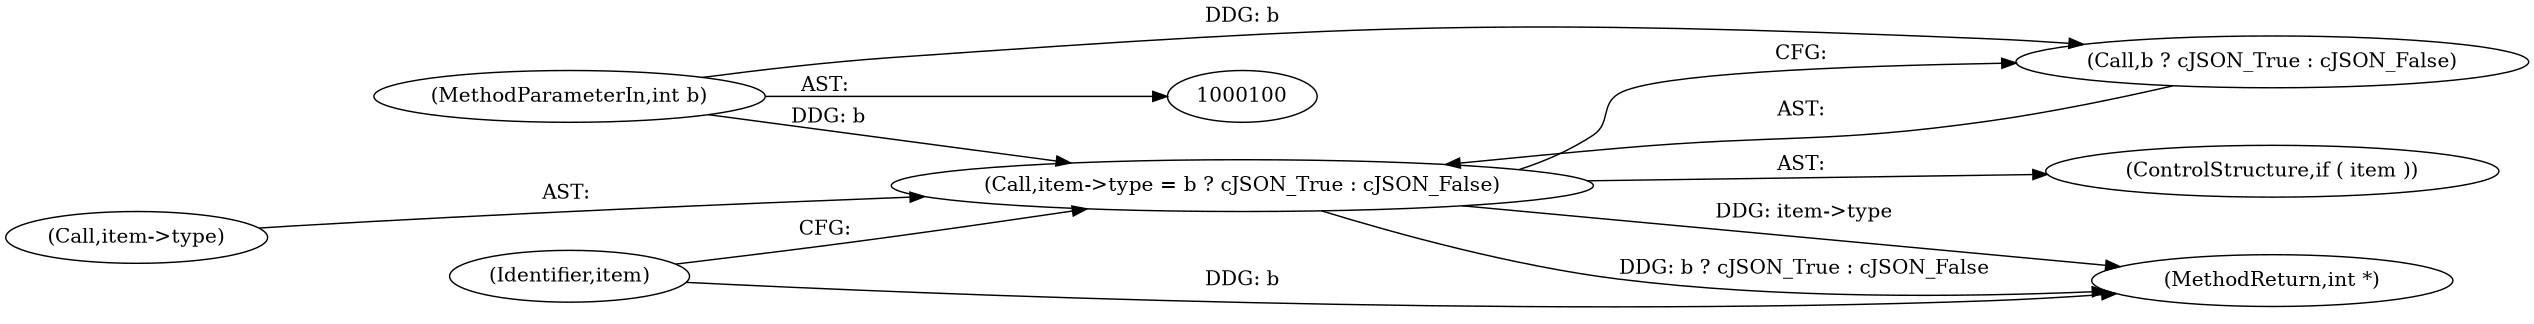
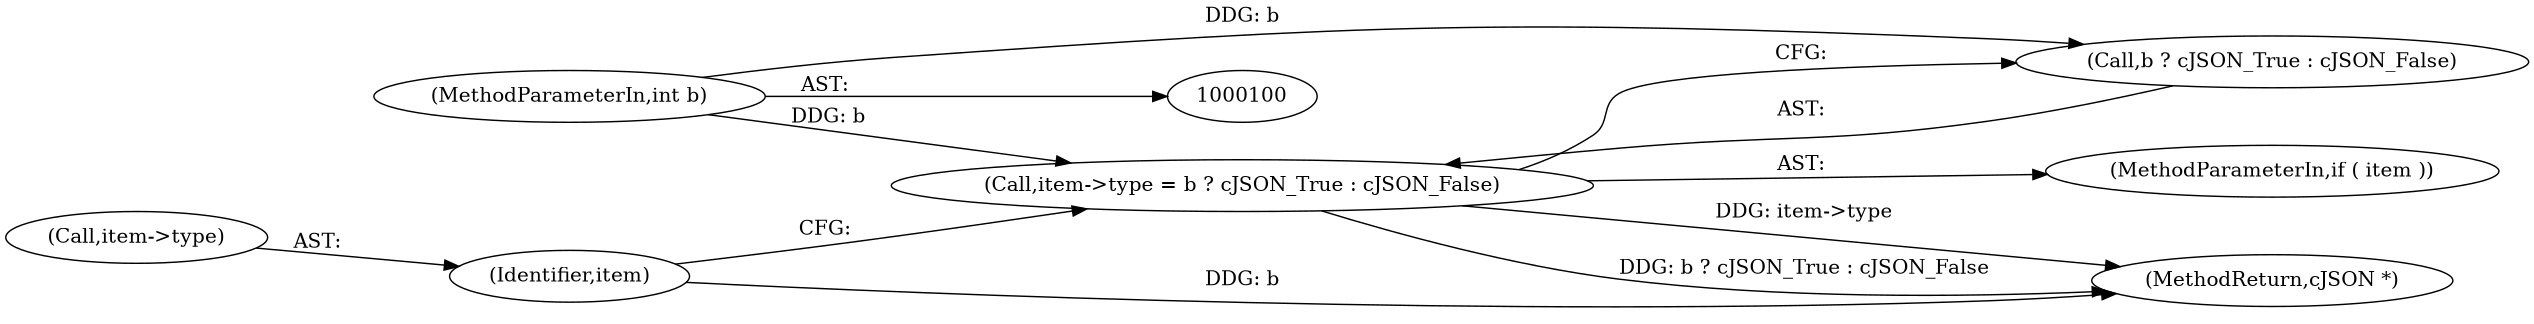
  digraph {
    rankdir=LR
    n1 [label="(Call,item->type = b ? cJSON_True : cJSON_False)"]
    n2 [label="(Call,b ? cJSON_True : cJSON_False)"]
-   n3 [label="(ControlStructure,if ( item ))"]
-   n4 [label="(MethodReturn,int *)"]
+   n3 [label="(MethodParameterIn,if ( item ))"]
+   n4 [label="(MethodReturn,cJSON *)"]
    n5 [label="(MethodParameterIn,int b)"]
    1000100
    n7 [label="(Call,item->type)"]
    n8 [label="(Identifier,item)"]
    n1 -> n2 [label="CFG: "]
    n1 -> n3 [label="AST: "]
    n1 -> n4 [label="DDG: b ? cJSON_True : cJSON_False"]
    n1 -> n4 [label="DDG: item->type"]
    n2 -> n1 [label="AST: "]
    n5 -> n1 [label="DDG: b"]
    n5 -> n2 [label="DDG: b"]
    n5 -> 1000100 [label="AST: "]
-   n7 -> n1 [label="AST: "]
+   n7 -> n8 [label="AST: "]
    n8 -> n1 [label="CFG: "]
    n8 -> n4 [label="DDG: b"]
  }
